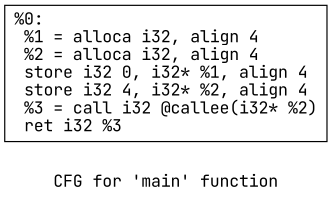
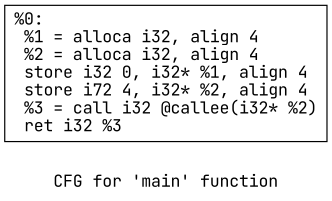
  digraph {
    label="CFG for 'main' function"
    fontname="JetBrains Mono"
-   n1 [label="{%0:\l  %1 = alloca i32, align 4\l  %2 = alloca i32, align 4\l  store i32 0, i32* %1, align 4\l  store i32 4, i32* %2, align 4\l  %3 = call i32 @callee(i32* %2)\l  ret i32 %3\l}" shape=record fontname="JetBrains Mono"]
+   n1 [label="{%0:\l  %1 = alloca i32, align 4\l  %2 = alloca i32, align 4\l  store i32 0, i32* %1, align 4\l  store i72 4, i32* %2, align 4\l  %3 = call i32 @callee(i32* %2)\l  ret i32 %3\l}" shape=record fontname="JetBrains Mono"]
  }
